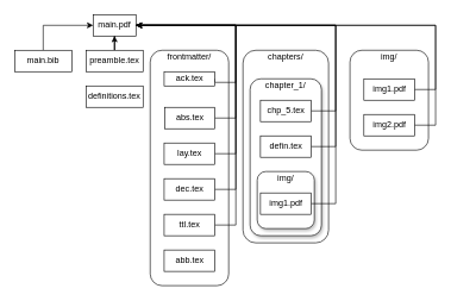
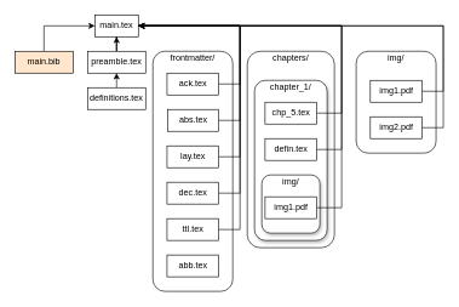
  <mxCell id="0" />
  <mxCell id="1" parent="0" />
  <mxCell id="2" value="" style="rounded=1;whiteSpace=wrap;html=1;shadow=0;" parent="1" vertex="1"><mxGeometry x="490" y="70" width="110" height="140" as="geometry" /></mxCell>
  <mxCell id="3" value="" style="rounded=1;whiteSpace=wrap;html=1;shadow=0;" parent="1" vertex="1"><mxGeometry x="340" y="70" width="120" height="270" as="geometry" /></mxCell>
  <mxCell id="4" value="" style="rounded=1;whiteSpace=wrap;html=1;shadow=1;" parent="1" vertex="1"><mxGeometry x="350" y="110" width="100" height="220" as="geometry" /></mxCell>
  <mxCell id="5" value="" style="rounded=1;whiteSpace=wrap;html=1;shadow=0;" parent="1" vertex="1"><mxGeometry x="210" y="70" width="110" height="330" as="geometry" /></mxCell>
- <mxCell id="6" value="main.pdf" style="rounded=0;whiteSpace=wrap;html=1;" parent="1" vertex="1"><mxGeometry x="130" y="20" width="60" height="30" as="geometry" /></mxCell>
+ <mxCell id="6" value="main.tex" style="rounded=0;whiteSpace=wrap;html=1;" parent="1" vertex="1"><mxGeometry x="130" y="20" width="60" height="30" as="geometry" /></mxCell>
  <mxCell id="7" style="edgeStyle=orthogonalEdgeStyle;rounded=0;orthogonalLoop=1;jettySize=auto;html=1;exitX=0.5;exitY=0;exitDx=0;exitDy=0;endArrow=classic;endFill=1;" parent="1" source="8" target="6" edge="1"><mxGeometry relative="1" as="geometry" /></mxCell>
  <mxCell id="8" value="preamble.tex" style="rounded=0;whiteSpace=wrap;html=1;" parent="1" vertex="1"><mxGeometry x="120" y="70" width="80" height="30" as="geometry" /></mxCell>
+ <mxCell id="9" style="edgeStyle=orthogonalEdgeStyle;rounded=0;orthogonalLoop=1;jettySize=auto;html=1;exitX=0.5;exitY=0;exitDx=0;exitDy=0;entryX=0.5;entryY=1;entryDx=0;entryDy=0;" parent="1" source="10" target="8" edge="1"><mxGeometry relative="1" as="geometry" /></mxCell>
  <mxCell id="10" value="definitions.tex" style="rounded=0;whiteSpace=wrap;html=1;" parent="1" vertex="1"><mxGeometry x="120" y="120" width="80" height="30" as="geometry" /></mxCell>
  <mxCell id="11" style="edgeStyle=orthogonalEdgeStyle;rounded=0;orthogonalLoop=1;jettySize=auto;html=1;exitX=1;exitY=0.5;exitDx=0;exitDy=0;entryX=1;entryY=0.5;entryDx=0;entryDy=0;endArrow=none;endFill=0;" parent="1" source="12" target="6" edge="1"><mxGeometry relative="1" as="geometry"><Array as="points"><mxPoint x="330" y="115" /><mxPoint x="330" y="35" /></Array></mxGeometry></mxCell>
- <mxCell id="12" value="ack.tex" style="rounded=0;whiteSpace=wrap;html=1;" parent="1" vertex="1"><mxGeometry x="229.5" y="100" width="71" height="20" as="geometry" /></mxCell>
+ <mxCell id="12" value="ack.tex" style="rounded=0;whiteSpace=wrap;html=1;" parent="1" vertex="1"><mxGeometry x="229.5" y="100" width="71" height="30" as="geometry" /></mxCell>
  <mxCell id="13" style="edgeStyle=orthogonalEdgeStyle;rounded=0;orthogonalLoop=1;jettySize=auto;html=1;exitX=1;exitY=0.5;exitDx=0;exitDy=0;entryX=1;entryY=0.5;entryDx=0;entryDy=0;endArrow=none;endFill=0;" parent="1" source="14" target="6" edge="1"><mxGeometry relative="1" as="geometry"><Array as="points"><mxPoint x="330" y="165" /><mxPoint x="330" y="35" /></Array></mxGeometry></mxCell>
  <mxCell id="14" value="abs.tex" style="rounded=0;whiteSpace=wrap;html=1;" parent="1" vertex="1"><mxGeometry x="230.5" y="150" width="70" height="30" as="geometry" /></mxCell>
  <mxCell id="15" style="edgeStyle=orthogonalEdgeStyle;rounded=0;orthogonalLoop=1;jettySize=auto;html=1;exitX=1;exitY=0.5;exitDx=0;exitDy=0;entryX=1;entryY=0.5;entryDx=0;entryDy=0;endArrow=none;endFill=0;" parent="1" source="16" target="6" edge="1"><mxGeometry relative="1" as="geometry"><Array as="points"><mxPoint x="330" y="215" /><mxPoint x="330" y="35" /></Array></mxGeometry></mxCell>
  <mxCell id="16" value="lay.tex" style="rounded=0;whiteSpace=wrap;html=1;" parent="1" vertex="1"><mxGeometry x="229.5" y="200" width="71" height="30" as="geometry" /></mxCell>
  <mxCell id="17" style="edgeStyle=orthogonalEdgeStyle;rounded=0;orthogonalLoop=1;jettySize=auto;html=1;exitX=1;exitY=0.5;exitDx=0;exitDy=0;entryX=1;entryY=0.5;entryDx=0;entryDy=0;endArrow=none;endFill=0;" parent="1" source="18" target="6" edge="1"><mxGeometry relative="1" as="geometry"><Array as="points"><mxPoint x="330" y="265" /><mxPoint x="330" y="35" /></Array></mxGeometry></mxCell>
  <mxCell id="18" value="dec.tex" style="rounded=0;whiteSpace=wrap;html=1;" parent="1" vertex="1"><mxGeometry x="229.5" y="250" width="71" height="30" as="geometry" /></mxCell>
  <mxCell id="19" style="edgeStyle=orthogonalEdgeStyle;rounded=0;orthogonalLoop=1;jettySize=auto;html=1;exitX=1;exitY=0.5;exitDx=0;exitDy=0;endArrow=none;endFill=0;entryX=1;entryY=0.5;entryDx=0;entryDy=0;" parent="1" source="20" target="6" edge="1"><mxGeometry relative="1" as="geometry"><mxPoint x="330" y="120" as="targetPoint" /><Array as="points"><mxPoint x="330" y="315" /><mxPoint x="330" y="35" /></Array></mxGeometry></mxCell>
  <mxCell id="20" value="ttl.tex" style="rounded=0;whiteSpace=wrap;html=1;" parent="1" vertex="1"><mxGeometry x="229.5" y="300" width="71" height="30" as="geometry" /></mxCell>
  <mxCell id="21" value="abb.tex" style="rounded=0;whiteSpace=wrap;html=1;" parent="1" vertex="1"><mxGeometry x="229.5" y="350" width="71" height="30" as="geometry" /></mxCell>
  <mxCell id="22" style="edgeStyle=orthogonalEdgeStyle;rounded=0;orthogonalLoop=1;jettySize=auto;html=1;exitX=1;exitY=0.5;exitDx=0;exitDy=0;entryX=1;entryY=0.5;entryDx=0;entryDy=0;endArrow=classic;endFill=1;" parent="1" source="23" target="6" edge="1"><mxGeometry relative="1" as="geometry"><Array as="points"><mxPoint x="610" y="125" /><mxPoint x="610" y="35" /></Array></mxGeometry></mxCell>
  <mxCell id="23" value="img1.pdf" style="rounded=0;whiteSpace=wrap;html=1;" parent="1" vertex="1"><mxGeometry x="509.5" y="110" width="71" height="30" as="geometry" /></mxCell>
  <mxCell id="24" style="edgeStyle=orthogonalEdgeStyle;rounded=0;orthogonalLoop=1;jettySize=auto;html=1;exitX=1;exitY=0.5;exitDx=0;exitDy=0;entryX=1;entryY=0.5;entryDx=0;entryDy=0;endArrow=classic;endFill=1;" parent="1" source="25" target="6" edge="1"><mxGeometry relative="1" as="geometry"><Array as="points"><mxPoint x="610" y="175" /><mxPoint x="610" y="35" /></Array></mxGeometry></mxCell>
  <mxCell id="25" value="img2.pdf" style="rounded=0;whiteSpace=wrap;html=1;" parent="1" vertex="1"><mxGeometry x="509.5" y="160" width="71" height="30" as="geometry" /></mxCell>
  <mxCell id="26" style="edgeStyle=orthogonalEdgeStyle;rounded=0;orthogonalLoop=1;jettySize=auto;html=1;exitX=1;exitY=0.5;exitDx=0;exitDy=0;entryX=1;entryY=0.5;entryDx=0;entryDy=0;endArrow=classic;endFill=1;" parent="1" source="27" target="6" edge="1"><mxGeometry relative="1" as="geometry"><Array as="points"><mxPoint x="470" y="155" /><mxPoint x="470" y="35" /></Array></mxGeometry></mxCell>
  <mxCell id="27" value="chp_5.tex" style="rounded=0;whiteSpace=wrap;html=1;" parent="1" vertex="1"><mxGeometry x="364.5" y="140" width="71" height="30" as="geometry" /></mxCell>
  <mxCell id="28" style="edgeStyle=orthogonalEdgeStyle;rounded=0;orthogonalLoop=1;jettySize=auto;html=1;exitX=1;exitY=0.5;exitDx=0;exitDy=0;entryX=1;entryY=0.5;entryDx=0;entryDy=0;endArrow=classic;endFill=1;" parent="1" source="29" target="6" edge="1"><mxGeometry relative="1" as="geometry"><Array as="points"><mxPoint x="470" y="205" /><mxPoint x="470" y="35" /></Array></mxGeometry></mxCell>
  <mxCell id="29" value="defin.tex" style="rounded=0;whiteSpace=wrap;html=1;" parent="1" vertex="1"><mxGeometry x="364.5" y="190" width="71" height="30" as="geometry" /></mxCell>
  <mxCell id="30" value="frontmatter/" style="text;html=1;strokeColor=none;fillColor=none;align=center;verticalAlign=middle;whiteSpace=wrap;rounded=0;labelPosition=center;verticalLabelPosition=middle;" parent="1" vertex="1"><mxGeometry x="210" y="70" width="110" height="20" as="geometry" /></mxCell>
  <mxCell id="31" value="chapters/" style="text;html=1;strokeColor=none;fillColor=none;align=center;verticalAlign=middle;whiteSpace=wrap;rounded=0;" parent="1" vertex="1"><mxGeometry x="340" y="70" width="120" height="20" as="geometry" /></mxCell>
  <mxCell id="32" value="chapter_1/" style="text;html=1;strokeColor=none;fillColor=none;align=center;verticalAlign=middle;whiteSpace=wrap;rounded=0;" parent="1" vertex="1"><mxGeometry x="350" y="110" width="100" height="20" as="geometry" /></mxCell>
  <mxCell id="33" value="img/" style="text;html=1;strokeColor=none;fillColor=none;align=center;verticalAlign=middle;whiteSpace=wrap;rounded=0;" parent="1" vertex="1"><mxGeometry x="490" y="70" width="110" height="20" as="geometry" /></mxCell>
  <mxCell id="34" style="edgeStyle=orthogonalEdgeStyle;rounded=0;orthogonalLoop=1;jettySize=auto;html=1;exitX=0.5;exitY=0;exitDx=0;exitDy=0;entryX=0;entryY=0.5;entryDx=0;entryDy=0;" parent="1" source="35" target="6" edge="1"><mxGeometry relative="1" as="geometry" /></mxCell>
- <mxCell id="35" value="main.bib" style="rounded=0;whiteSpace=wrap;html=1;" parent="1" vertex="1"><mxGeometry x="20" y="70" width="80" height="30" as="geometry" /></mxCell>
+ <mxCell id="35" value="main.bib" style="rounded=0;whiteSpace=wrap;html=1;fillColor=#ffe6cc;" parent="1" vertex="1"><mxGeometry x="20" y="70" width="80" height="30" as="geometry" /></mxCell>
  <mxCell id="36" value="" style="rounded=1;whiteSpace=wrap;html=1;shadow=1;" parent="1" vertex="1"><mxGeometry x="360" y="240" width="80" height="80" as="geometry" /></mxCell>
  <mxCell id="37" value="img/" style="text;html=1;strokeColor=none;fillColor=none;align=center;verticalAlign=middle;whiteSpace=wrap;rounded=0;" parent="1" vertex="1"><mxGeometry x="360" y="240" width="80" height="20" as="geometry" /></mxCell>
  <mxCell id="38" style="edgeStyle=orthogonalEdgeStyle;rounded=0;orthogonalLoop=1;jettySize=auto;html=1;entryX=1;entryY=0.5;entryDx=0;entryDy=0;endArrow=none;endFill=0;exitX=1;exitY=0.5;exitDx=0;exitDy=0;" parent="1" source="39" target="6" edge="1"><mxGeometry relative="1" as="geometry"><Array as="points"><mxPoint x="470" y="285" /><mxPoint x="470" y="35" /></Array></mxGeometry></mxCell>
  <mxCell id="39" value="img1.pdf" style="rounded=0;whiteSpace=wrap;html=1;" parent="1" vertex="1"><mxGeometry x="364.5" y="270" width="71" height="30" as="geometry" /></mxCell>
